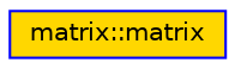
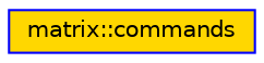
  digraph {
    rankdir=LR
-   n1 [color=blue fillcolor=gold fontname=Helvetica fontsize=10 height=0.2 label="matrix::matrix" shape=record style=filled width=0.4]
+   n1 [color=blue fillcolor=gold fontname=Helvetica fontsize=10 height=0.2 label="matrix::commands" shape=record style=filled width=0.4]
  }
